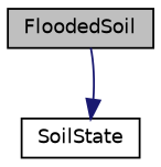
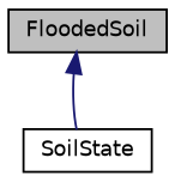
  digraph {
    node [color=black fontname=Helvetica fontsize=10 shape=record style=filled]
    n1 [fillcolor=grey75 fontcolor=black height=0.2 label=FloodedSoil width=0.4]
    n2 [fillcolor=white height=0.2 label=SoilState width=0.4]
-   n2 -> n1 [color=midnightblue dir=back fontname=Helvetica fontsize=10 labelfontname=Helvetica labelfontsize=10 style=solid]
+   n1 -> n2 [color=midnightblue dir=back fontname=Helvetica fontsize=10 labelfontname=Helvetica labelfontsize=10 style=solid]
  }
